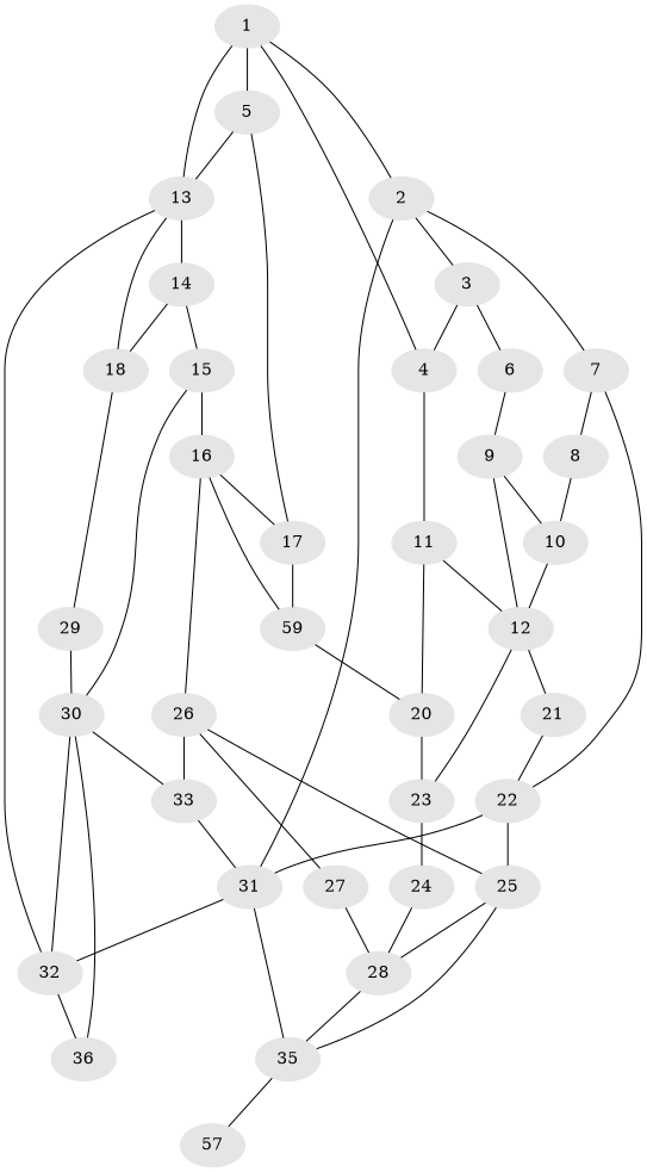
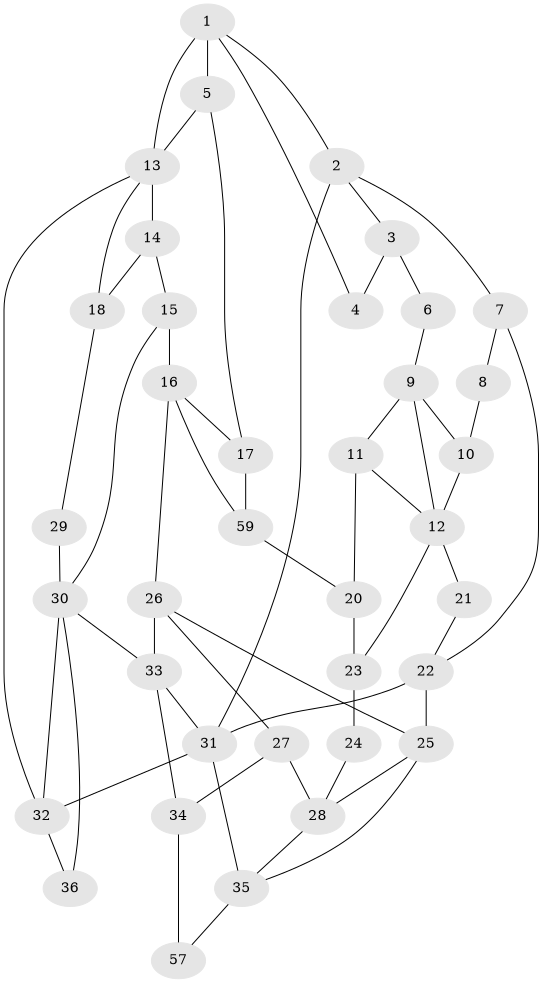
  graph {
    fontname="DejaVu Serif"
    node [color=gray90 fontname="DejaVu Serif" style=filled]
    edge [fontname="DejaVu Serif" weight=1.0]
    1
    2
    4
    5
    13
    3
    7
    31
    11
    17
    14
    18
    32
    6
    8
    22
    35
    9
    12
    20
    n21 [label=59]
    10
    25
    21
    23
    24
    15
    29
    36
    16
    30
    26
    33
    27
    28
    n36 [label=57]
+   34
    1 -- 2
    1 -- 4
    1 -- 5 [weight=2.0]
    1 -- 13
    2 -- 3
    2 -- 7
    2 -- 31
-   4 -- 11
+   9 -- 11
    5 -- 13
    5 -- 17
    13 -- 14
    13 -- 18
    13 -- 32
    3 -- 4
    3 -- 6 [weight=2.0]
    7 -- 8
    7 -- 22
    31 -- 32
    31 -- 35
    11 -- 12
    11 -- 20
    17 -- n21
    14 -- 18
    14 -- 15
    18 -- 29
    32 -- 36
    6 -- 9
    8 -- 10
    22 -- 31
    22 -- 25 [weight=2.0]
    35 -- n36
    9 -- 12
    9 -- 10
    12 -- 21 [weight=2.0]
    12 -- 23
    20 -- 23
    n21 -- 20
    10 -- 12
    25 -- 35
    25 -- 28 [weight=2.0]
    21 -- 22
    23 -- 24
    24 -- 28
    15 -- 16 [weight=2.0]
    15 -- 30
    29 -- 30 [weight=2.0]
    16 -- 17
    16 -- n21
    16 -- 26 [weight=2.0]
    30 -- 32
    30 -- 36
    30 -- 33
    26 -- 25
    26 -- 33 [weight=2.0]
    26 -- 27
    33 -- 31
+   33 -- 34 [weight=2.0]
    27 -- 28 [weight=2.0]
+   27 -- 34
    28 -- 35
+   34 -- n36 [weight=2.0]
  }
